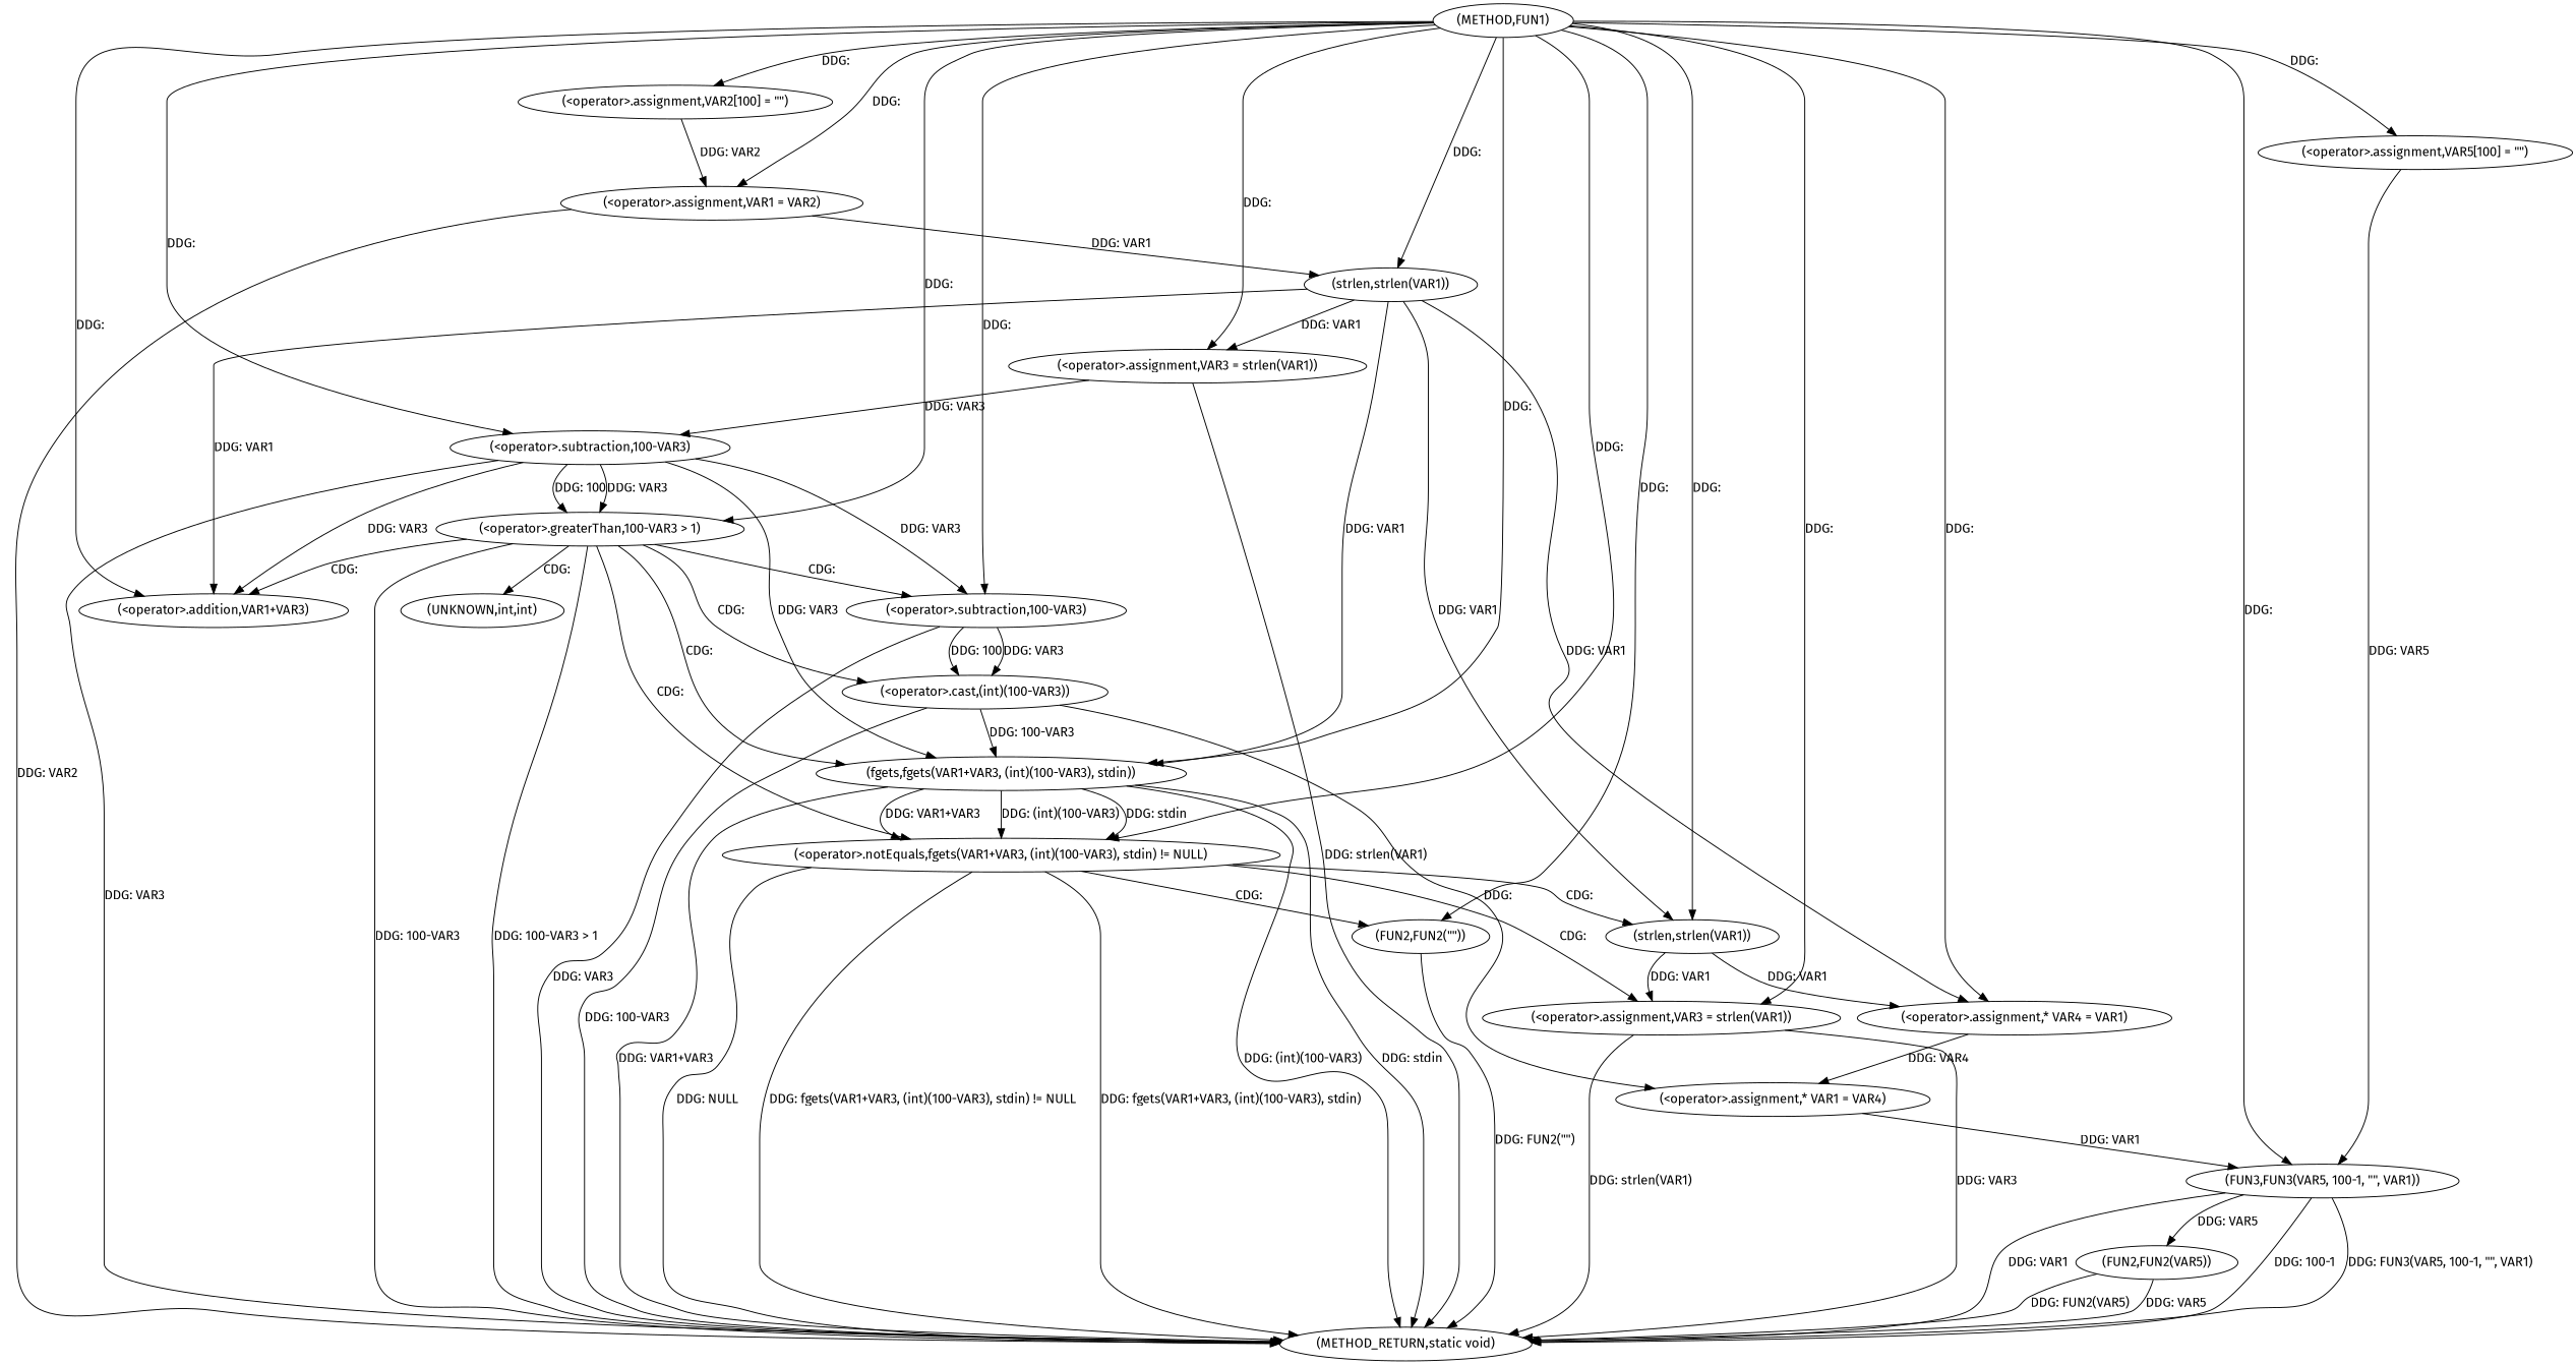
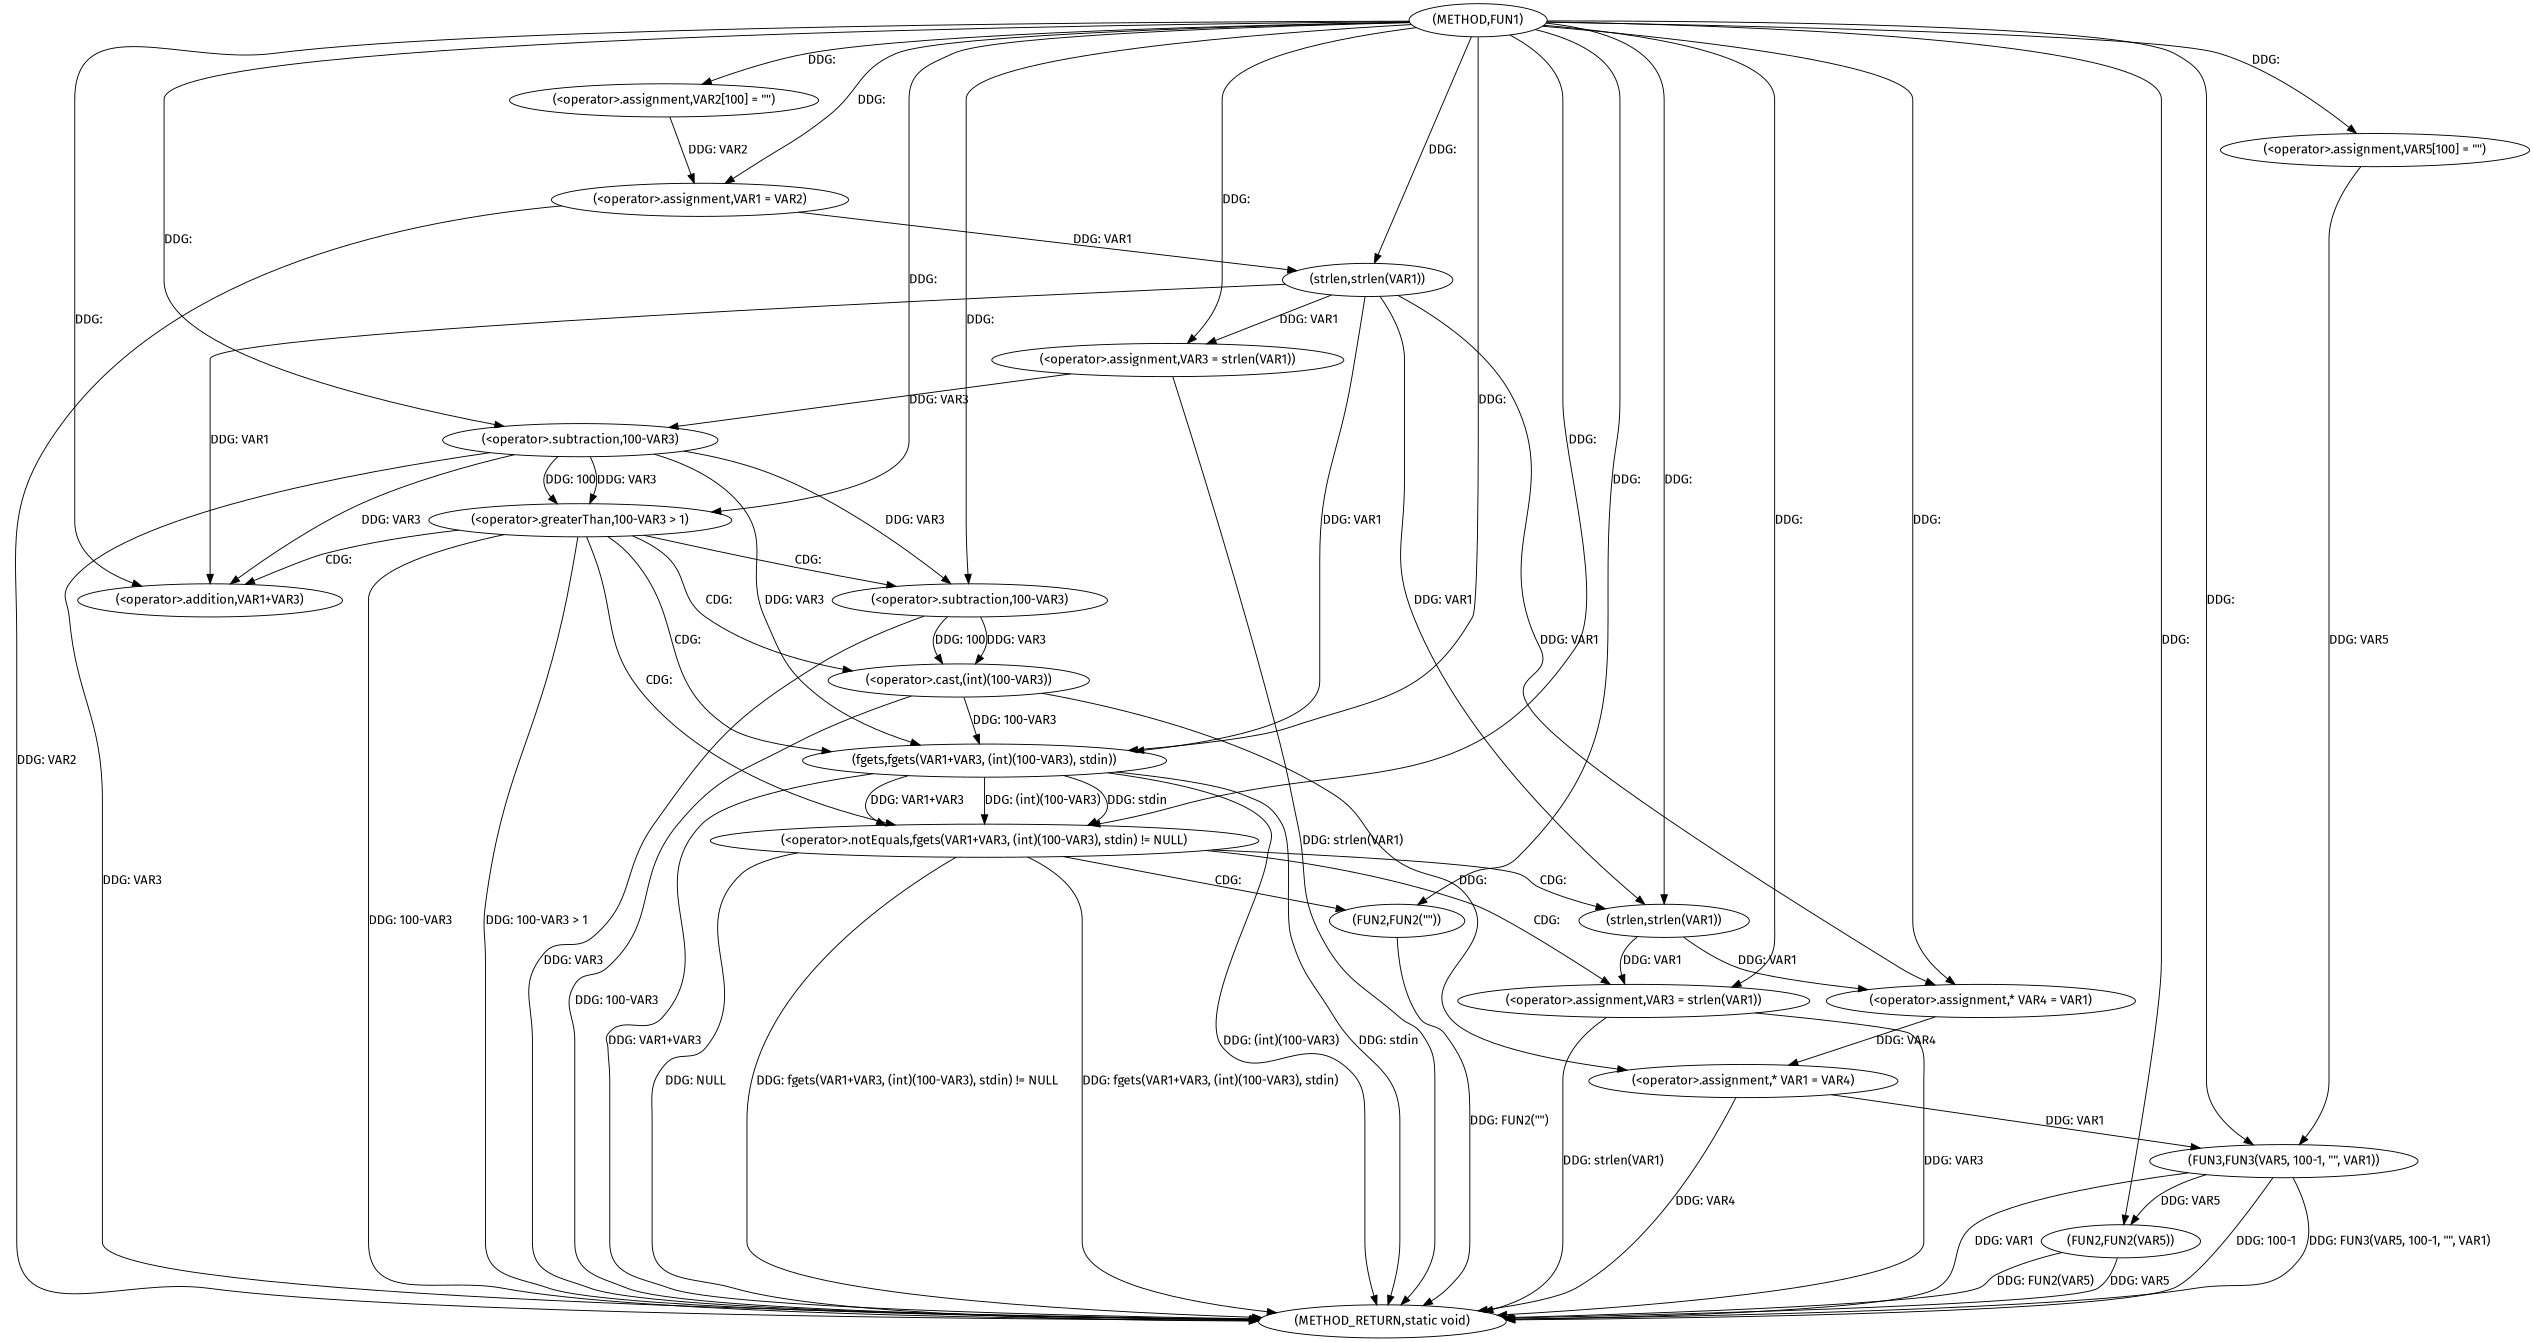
  digraph {
    fontname="Fira Sans"
    node [fontname="Fira Sans"]
    edge [fontname="Fira Sans"]
    n1 [label="(METHOD,FUN1)"]
    n2 [label="(<operator>.assignment,VAR2[100] = \"\")"]
    n3 [label="(<operator>.assignment,VAR1 = VAR2)"]
    n4 [label="(<operator>.assignment,VAR3 = strlen(VAR1))"]
    n5 [label="(strlen,strlen(VAR1))"]
    n6 [label="(<operator>.greaterThan,100-VAR3 > 1)"]
    n7 [label="(<operator>.subtraction,100-VAR3)"]
    n8 [label="(<operator>.notEquals,fgets(VAR1+VAR3, (int)(100-VAR3), stdin) != NULL)"]
    n9 [label="(fgets,fgets(VAR1+VAR3, (int)(100-VAR3), stdin))"]
    n10 [label="(<operator>.addition,VAR1+VAR3)"]
    n11 [label="(<operator>.subtraction,100-VAR3)"]
    n12 [label="(<operator>.assignment,VAR3 = strlen(VAR1))"]
    n13 [label="(strlen,strlen(VAR1))"]
    n14 [label="(FUN2,FUN2(\"\"))"]
    n15 [label="(<operator>.assignment,* VAR4 = VAR1)"]
    n16 [label="(<operator>.assignment,VAR5[100] = \"\")"]
    n17 [label="(FUN3,FUN3(VAR5, 100-1, \"\", VAR1))"]
    n18 [label="(FUN2,FUN2(VAR5))"]
    n19 [label="(METHOD_RETURN,static void)"]
    n20 [label="(<operator>.cast,(int)(100-VAR3))"]
-   n21 [label="(UNKNOWN,int,int)"]
    n22 [label="(<operator>.assignment,* VAR1 = VAR4)"]
    n1 -> n2 [label="DDG: "]
    n1 -> n3 [label="DDG: "]
    n1 -> n4 [label="DDG: "]
    n1 -> n5 [label="DDG: "]
    n1 -> n6 [label="DDG: "]
    n1 -> n7 [label="DDG: "]
    n1 -> n8 [label="DDG: "]
    n1 -> n9 [label="DDG: "]
    n1 -> n10 [label="DDG: "]
    n1 -> n11 [label="DDG: "]
    n1 -> n12 [label="DDG: "]
    n1 -> n13 [label="DDG: "]
    n1 -> n14 [label="DDG: "]
    n1 -> n15 [label="DDG: "]
    n1 -> n16 [label="DDG: "]
    n1 -> n17 [label="DDG: "]
+   n1 -> n18 [label="DDG: "]
    n2 -> n3 [label="DDG: VAR2"]
    n3 -> n5 [label="DDG: VAR1"]
    n3 -> n19 [label="DDG: VAR2"]
    n4 -> n7 [label="DDG: VAR3"]
    n4 -> n19 [label="DDG: strlen(VAR1)"]
    n5 -> n4 [label="DDG: VAR1"]
    n5 -> n9 [label="DDG: VAR1"]
    n5 -> n10 [label="DDG: VAR1"]
    n5 -> n13 [label="DDG: VAR1"]
    n5 -> n15 [label="DDG: VAR1"]
    n6 -> n8 [label="CDG: "]
    n6 -> n9 [label="CDG: "]
    n6 -> n10 [label="CDG: "]
    n6 -> n11 [label="CDG: "]
    n6 -> n19 [label="DDG: 100-VAR3 > 1"]
    n6 -> n19 [label="DDG: 100-VAR3"]
    n6 -> n20 [label="CDG: "]
-   n6 -> n21 [label="CDG: "]
    n7 -> n6 [label="DDG: 100"]
    n7 -> n6 [label="DDG: VAR3"]
    n7 -> n9 [label="DDG: VAR3"]
    n7 -> n10 [label="DDG: VAR3"]
    n7 -> n11 [label="DDG: VAR3"]
    n7 -> n19 [label="DDG: VAR3"]
    n8 -> n12 [label="CDG: "]
    n8 -> n13 [label="CDG: "]
    n8 -> n14 [label="CDG: "]
    n8 -> n19 [label="DDG: fgets(VAR1+VAR3, (int)(100-VAR3), stdin)"]
    n8 -> n19 [label="DDG: NULL"]
    n8 -> n19 [label="DDG: fgets(VAR1+VAR3, (int)(100-VAR3), stdin) != NULL"]
    n9 -> n8 [label="DDG: VAR1+VAR3"]
    n9 -> n8 [label="DDG: (int)(100-VAR3)"]
    n9 -> n8 [label="DDG: stdin"]
    n9 -> n19 [label="DDG: VAR1+VAR3"]
    n9 -> n19 [label="DDG: (int)(100-VAR3)"]
    n9 -> n19 [label="DDG: stdin"]
    n11 -> n19 [label="DDG: VAR3"]
    n11 -> n20 [label="DDG: 100"]
    n11 -> n20 [label="DDG: VAR3"]
    n12 -> n19 [label="DDG: strlen(VAR1)"]
    n12 -> n19 [label="DDG: VAR3"]
    n13 -> n12 [label="DDG: VAR1"]
    n13 -> n15 [label="DDG: VAR1"]
    n14 -> n19 [label="DDG: FUN2(\"\")"]
    n15 -> n22 [label="DDG: VAR4"]
    n16 -> n17 [label="DDG: VAR5"]
    n17 -> n18 [label="DDG: VAR5"]
    n17 -> n19 [label="DDG: 100-1"]
    n17 -> n19 [label="DDG: FUN3(VAR5, 100-1, \"\", VAR1)"]
    n17 -> n19 [label="DDG: VAR1"]
    n18 -> n19 [label="DDG: VAR5"]
    n18 -> n19 [label="DDG: FUN2(VAR5)"]
    n20 -> n9 [label="DDG: 100-VAR3"]
    n20 -> n19 [label="DDG: 100-VAR3"]
    n20 -> n22 [label="DDG: "]
    n22 -> n17 [label="DDG: VAR1"]
+   n22 -> n19 [label="DDG: VAR4"]
  }
